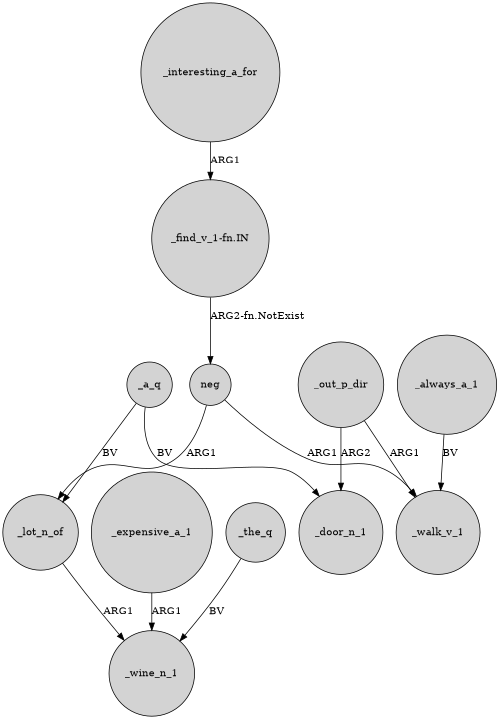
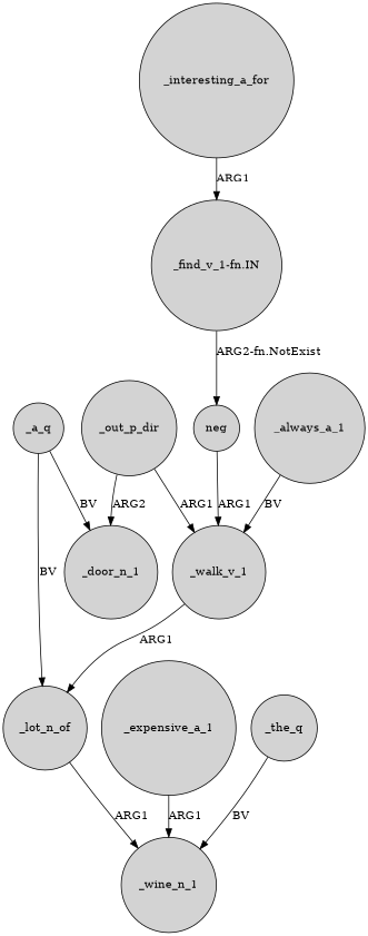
  digraph {
    node [shape=circle style=filled]
    _a_q
    _lot_n_of
    _door_n_1
    _wine_n_1
    _expensive_a_1
    _out_p_dir
    _walk_v_1
    "_find_v_1-fn.IN"
    neg
    _always_a_1
    _the_q
    _interesting_a_for
    _a_q -> _lot_n_of [label=BV]
    _a_q -> _door_n_1 [label=BV]
    _lot_n_of -> _wine_n_1 [label=ARG1]
    _expensive_a_1 -> _wine_n_1 [label=ARG1]
    _out_p_dir -> _door_n_1 [label=ARG2]
    _out_p_dir -> _walk_v_1 [label=ARG1]
-   neg -> _lot_n_of [label=ARG1]
+   _walk_v_1 -> _lot_n_of [label=ARG1]
    "_find_v_1-fn.IN" -> neg [label="ARG2-fn.NotExist"]
    neg -> _walk_v_1 [label=ARG1]
    _always_a_1 -> _walk_v_1 [label=BV]
    _the_q -> _wine_n_1 [label=BV]
    _interesting_a_for -> "_find_v_1-fn.IN" [label=ARG1]
  }
